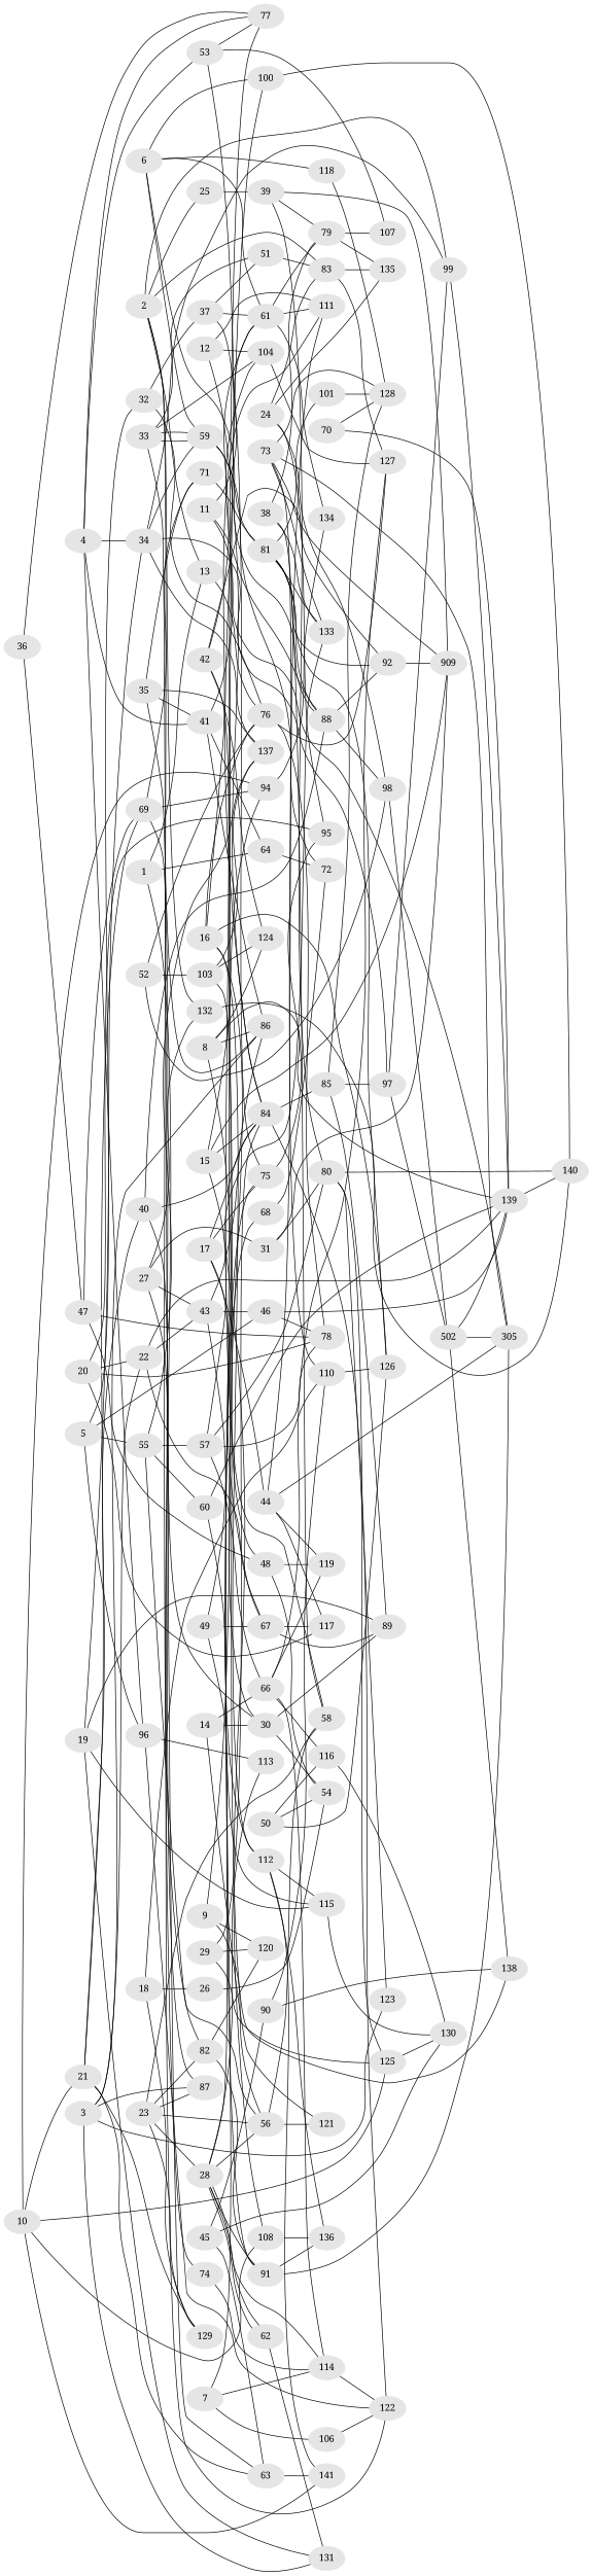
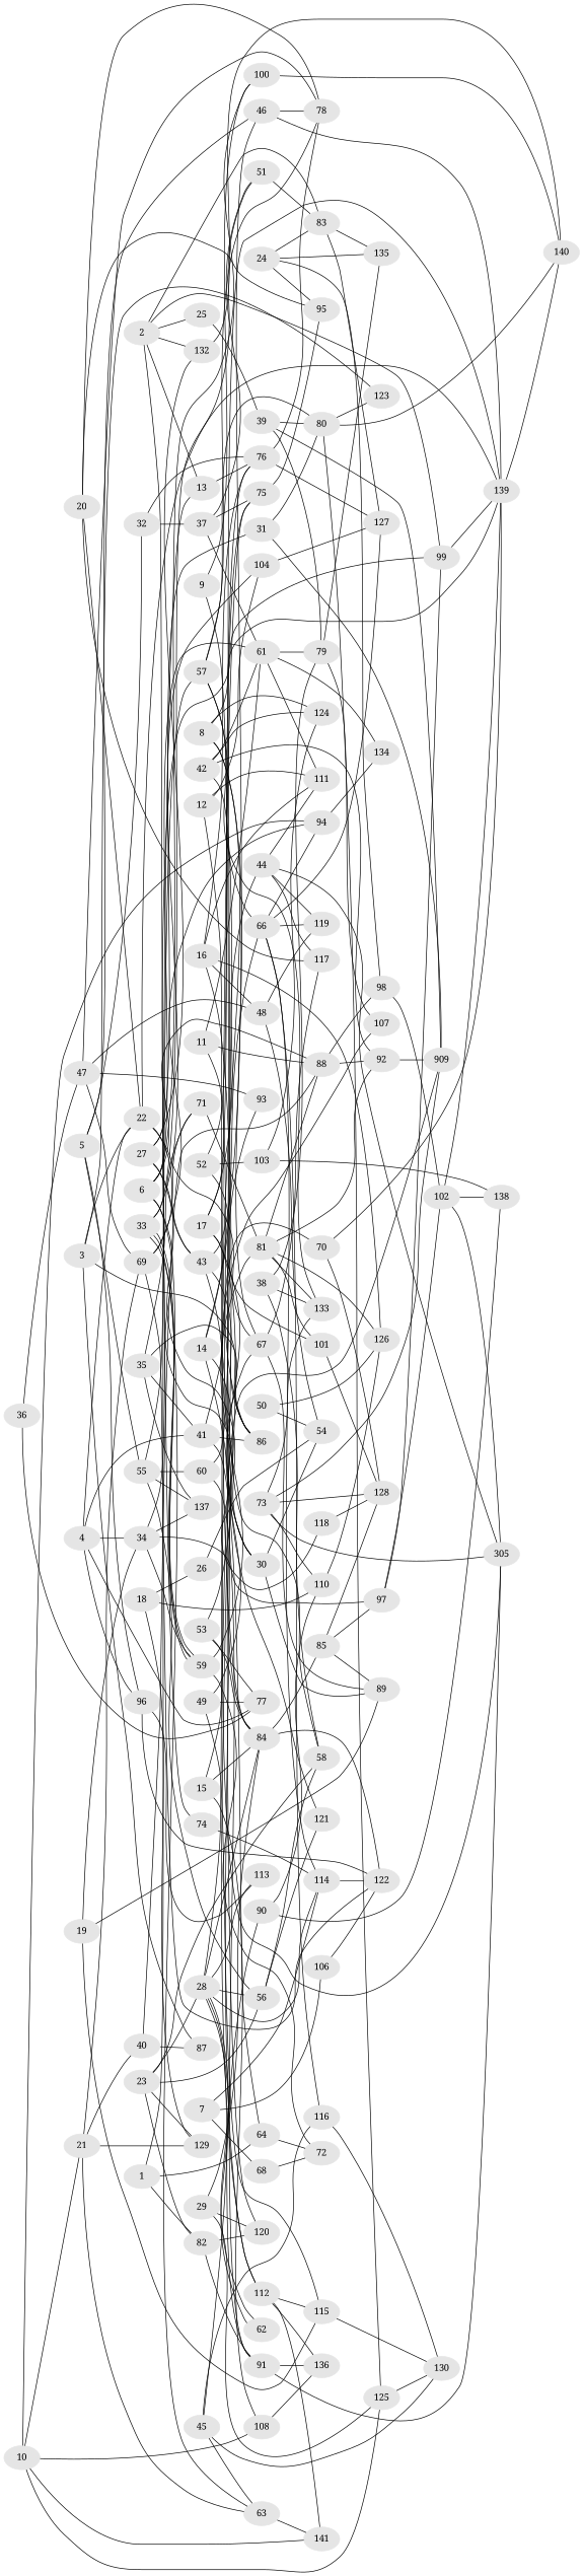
  graph {
    fontname="Noto Serif"
    rankdir=LR
    node [color=gray90 fontname="Noto Serif" style=filled]
    edge [fontname="Noto Serif"]
    1
    13
    64
    82
    76
    72
    120
    91
    2
    25
    74
    83
    99
    132
    39
    114
    135
    127
    139
    140
    3
    22
    86
    87
    123
-   131
    67
    43
    4
    34
    41
    77
    96
    59
    97
    137
    104
    113
    122
    5
    32
    46
    55
    37
    78
    56
    57
    60
    6
    61
    88
    100
    118
    111
    79
    134
    98
    92
    106
    128
    7
    68
    8
    124
    89
    117
    9
    121
    58
    10
    21
    94
    108
    125
    141
    129
    40
    63
    69
    136
    130
    11
    n83 [label=305]
    12
    84
    85
    14
    30
    66
+   93
    54
    119
    116
    15
    n95 [label=909]
    16
    48
    112
    126
    115
    17
    44
    75
    95
    18
    26
    110
    19
    20
    71
    23
    28
    62
    24
-   102 [label=502]
+   102
    80
    27
    31
    29
    51
    33
    81
    35
    36
    47
    38
    133
    107
    42
    45
    90
    138
    49
    50
    52
    103
    53
    101
    70
    73
    1 -- 13
    1 -- 64
    1 -- 82
    13 -- 76
    64 -- 72
    82 -- 120
    82 -- 91
    76 -- 127
    76 -- 78
    91 -- 136
    91 -- n83
    2 -- 13
    2 -- 25
    2 -- 74
    2 -- 83
    2 -- 99
    2 -- 132
    25 -- 39
    74 -- 114
    83 -- 135
    83 -- 127
    99 -- 139
    132 -- 140
    39 -- 79
    39 -- n95
    39 -- 80
    114 -- 122
    139 -- 140
    3 -- 22
    3 -- 86
    3 -- 87
    3 -- 123
-   3 -- 131
    22 -- 139
    22 -- 67
    22 -- 43
    67 -- 89
    67 -- 117
    43 -- 86
    43 -- 46
    43 -- 112
-   4 -- 53
+   4 -- 22
    4 -- 34
    4 -- 41
    4 -- 77
    4 -- 96
    34 -- 99
    34 -- 59
    34 -- 97
    34 -- 137
    41 -- 64
    41 -- 86
-   41 -- 104
+   41 -- 70
    96 -- 113
    96 -- 122
    59 -- 72
    59 -- 81
    97 -- 99
    97 -- 102
    104 -- 127
    5 -- 96
    5 -- 32
    5 -- 46
    5 -- 55
    32 -- 76
    32 -- 37
    46 -- 139
    46 -- 78
    55 -- 137
    55 -- 56
    55 -- 57
    55 -- 60
    37 -- 61
    37 -- 75
    37 -- 51
    56 -- 121
    56 -- 58
    57 -- 78
    57 -- 66
    57 -- 80
    57 -- 133
    60 -- 91
    60 -- 139
    6 -- 59
    6 -- 61
    6 -- 88
    6 -- 100
    6 -- 118
    61 -- 111
    61 -- 79
    61 -- 134
    88 -- 98
    88 -- 92
    100 -- 140
    118 -- 128
    79 -- 135
    79 -- 107
    98 -- 102
    92 -- n95
    106 -- 122
    7 -- 114
    7 -- 106
    7 -- 68
    68 -- 72
    8 -- 139
    8 -- 86
    8 -- 67
    8 -- 124
    9 -- 120
-   9 -- 56
    9 -- 100
    10 -- 21
    10 -- 94
    10 -- 108
    10 -- 125
    10 -- 141
    21 -- 129
    21 -- 40
    21 -- 63
    21 -- 69
    94 -- 134
    108 -- 136
    125 -- 130
    40 -- 87
    40 -- 88
-   40 -- 84
+   28 -- 84
    63 -- 141
    69 -- 122
    69 -- 94
    69 -- 71
    11 -- 61
    11 -- 88
    11 -- n83
    12 -- 104
    12 -- 111
    12 -- 84
    84 -- 122
    84 -- 85
    85 -- 97
    85 -- 128
    85 -- 89
    14 -- 121
    14 -- 30
    14 -- 66
+   14 -- 93
    30 -- 89
    30 -- 54
    66 -- 114
    66 -- 127
    66 -- 119
    66 -- 116
    116 -- 130
-   15 -- 94
+   66 -- 94
    15 -- 108
    15 -- 84
    15 -- n95
    16 -- 76
    16 -- 111
    16 -- 48
    16 -- 112
    16 -- 126
    48 -- 54
    48 -- 119
    112 -- 141
    112 -- 136
    112 -- 115
    115 -- 130
    17 -- 84
    17 -- 30
    17 -- 44
    17 -- 75
    44 -- 111
    44 -- 117
    44 -- n83
    44 -- 119
    75 -- 95
    18 -- 129
    18 -- 26
    18 -- 110
    26 -- 54
    110 -- 126
-   19 -- 131
    19 -- 34
    19 -- 89
    19 -- 115
    20 -- 22
    20 -- 78
    20 -- 117
    20 -- 95
    71 -- 81
    23 -- 82
-   23 -- 87
    23 -- 56
    23 -- 58
    23 -- 129
    23 -- 28
    28 -- 91
    28 -- 114
    28 -- 113
    28 -- 56
    28 -- 75
    28 -- 62
    28 -- 62
-   62 -- 131
    24 -- 83
    24 -- 135
    24 -- 98
    24 -- 95
    102 -- 139
    102 -- n83
    102 -- 138
    80 -- 140
    80 -- 123
    80 -- 125
    27 -- 132
    27 -- 43
    27 -- 30
    27 -- 31
    31 -- n95
    31 -- 80
    29 -- 120
    29 -- 125
    29 -- 84
    51 -- 83
    33 -- 59
    33 -- 59
    33 -- 104
    33 -- 63
    33 -- 51
    81 -- 88
    81 -- 92
    81 -- 126
    81 -- 133
    81 -- 101
    35 -- 86
    35 -- 41
    35 -- 137
    35 -- 71
    36 -- 77
    36 -- 47
    47 -- 78
    47 -- 69
+   47 -- 93
    47 -- 48
    38 -- 79
    38 -- 58
    38 -- 133
    42 -- 61
    42 -- 92
    42 -- 124
    42 -- 58
    45 -- 63
    45 -- 130
    45 -- 90
    90 -- 110
    90 -- 138
    49 -- 67
    49 -- 77
    49 -- 115
    50 -- 54
-   50 -- 116
+   45 -- 116
    50 -- 126
    52 -- 76
-   52 -- 98
+   52 -- 101
    52 -- 103
-   103 -- 137
    103 -- 124
    103 -- 138
    53 -- 77
    53 -- 84
    53 -- 107
    101 -- 128
    70 -- 139
    70 -- 128
    73 -- 128
    73 -- n83
    73 -- n95
    73 -- 110
    73 -- 133
  }
